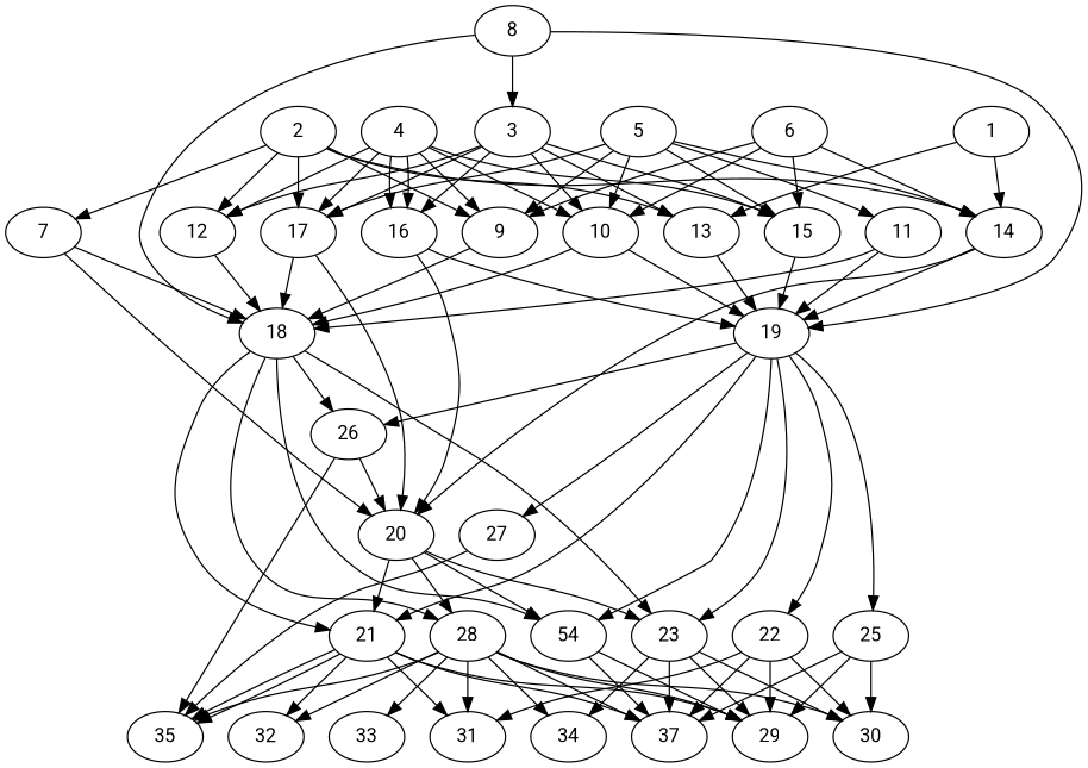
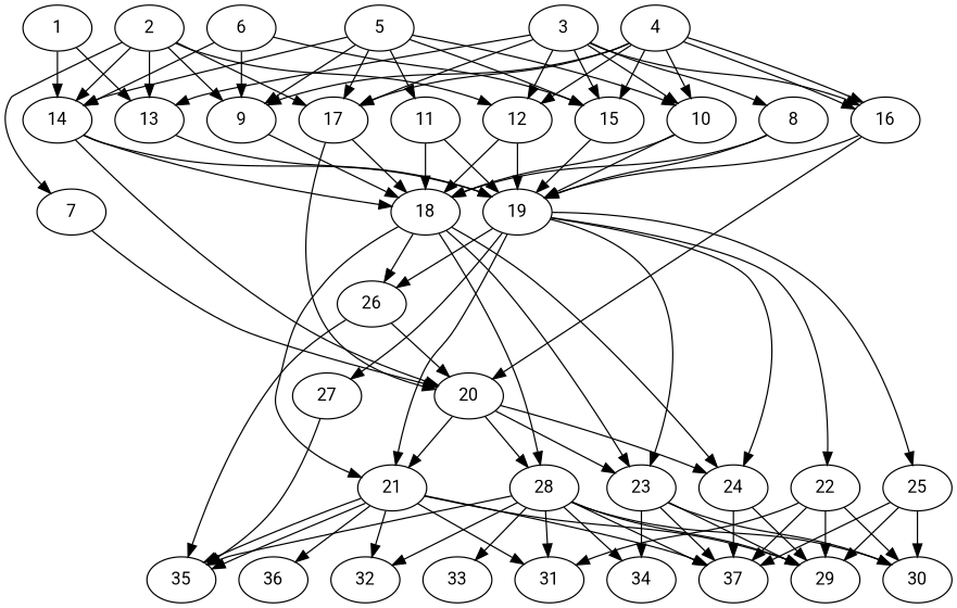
  digraph {
    fontname=Roboto
    node [alpha=0.09 fontname=Roboto]
    edge [fontname=Roboto]
    1 [alpha=0.07 expect_size=7651386223997615104]
    13 [alpha=0.06 expect_size=5852524564981066235904]
    14 [expect_size=1120821417185942144]
    12 [alpha=0.18 expect_size=208371336807295328]
    18 [alpha=0.01 expect_size=155801924894587520]
    19 [alpha=0.06 expect_size=288203720935956512]
    20 [expect_size=10991963701055078793216]
    21 [alpha=0.10 expect_size=13698824166554206208000]
    23 [alpha=0.05 expect_size=56809401849096680]
-   24 [alpha=0.17 expect_size=1648939103577568182272 label=54]
+   24 [alpha=0.17 expect_size=1648939103577568182272]
    26 [alpha=0.19 expect_size=30124618351531096]
    28 [alpha=0.07 expect_size=42313908447184688]
    22 [expect_size=1258373993226120960]
    25 [alpha=0.05 expect_size=490230832266840192]
    27 [alpha=0.19 expect_size=3695982453629061]
    2 [alpha=0.17 expect_size=9845009774848157696]
    7 [alpha=0.05 expect_size=2368439027169650176]
    9 [expect_size=4833789722041570304]
    17 [alpha=0.04 expect_size=86898133660097312]
    3 [alpha=0.04 expect_size=126041680513291255808]
    8 [alpha=0.03 expect_size=339933732554707828736]
    10 [alpha=0.16 expect_size=45392050917111000]
    15 [alpha=0.07 expect_size=16804310263495918]
    16 [alpha=0.08 expect_size=144527547388893344]
    4 [alpha=0.13 expect_size=10533407817503483904]
    5 [alpha=0.02 expect_size=9596721019107256320]
    11 [alpha=0.16 expect_size=15186037804027093188608]
    6 [alpha=0.12 expect_size=1435647608067296256]
    29 [alpha=0.19 expect_size=1725476976204698368]
    31 [alpha=0.18 expect_size=4006608435948873056256]
    32 [alpha=0.10 expect_size=1362426195374768128000]
    35 [alpha=0.12 expect_size=11588416344578304]
+   36 [alpha=0.15 expect_size=224998659584479072]
    37 [alpha=0.08 expect_size=3951506102193903108096]
    30 [alpha=0.06 expect_size=181927821734386176]
    34 [alpha=0.02 expect_size=17056752215828857880576]
    33 [alpha=0.08 expect_size=152573690966352256]
    1 -> 13
    1 -> 14
    13 -> 19
    14 -> 19
    14 -> 20
    12 -> 18
+   12 -> 19
    18 -> 21
    18 -> 23
    18 -> 24
    18 -> 26
    18 -> 28
    19 -> 21
    19 -> 23
    19 -> 24
    19 -> 26
    19 -> 22
    19 -> 25
    19 -> 27
    20 -> 21
    20 -> 23
    20 -> 24
    20 -> 28
    21 -> 29
    21 -> 31
    21 -> 32
    21 -> 35
    21 -> 35
+   21 -> 36
    21 -> 37
    23 -> 29
    23 -> 37
    23 -> 30
    23 -> 34
    24 -> 29
    24 -> 37
    26 -> 20
    26 -> 35
    28 -> 29
    28 -> 31
    28 -> 32
    28 -> 35
    28 -> 37
    28 -> 30
    28 -> 34
    28 -> 33
    22 -> 29
    22 -> 31
    22 -> 37
    22 -> 30
    25 -> 29
    25 -> 37
    25 -> 30
    27 -> 35
    2 -> 13
    2 -> 14
    2 -> 12
    2 -> 7
    2 -> 9
    2 -> 17
-   7 -> 18
+   14 -> 18
    7 -> 20
    9 -> 18
    17 -> 18
    17 -> 20
    3 -> 13
    3 -> 12
    3 -> 17
-   8 -> 3
+   3 -> 8
    3 -> 10
    3 -> 15
    3 -> 16
    8 -> 18
    8 -> 19
    10 -> 18
    10 -> 19
    15 -> 19
    16 -> 19
    16 -> 20
    4 -> 12
    4 -> 9
    4 -> 17
    4 -> 10
    4 -> 15
    4 -> 16
    4 -> 16
    5 -> 14
    5 -> 9
    5 -> 17
    5 -> 10
    5 -> 15
    5 -> 11
    11 -> 18
    11 -> 19
    6 -> 14
    6 -> 9
-   6 -> 10
    6 -> 15
  }
